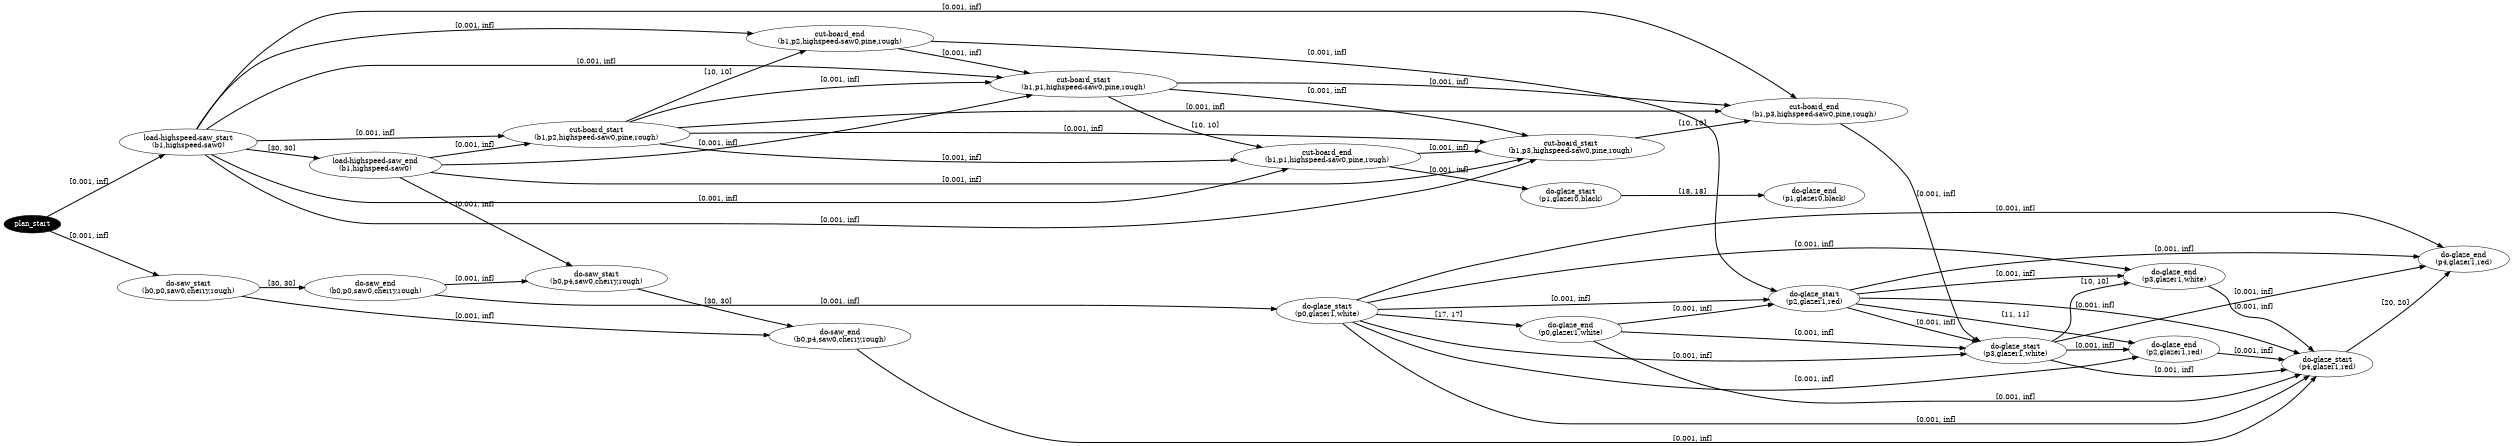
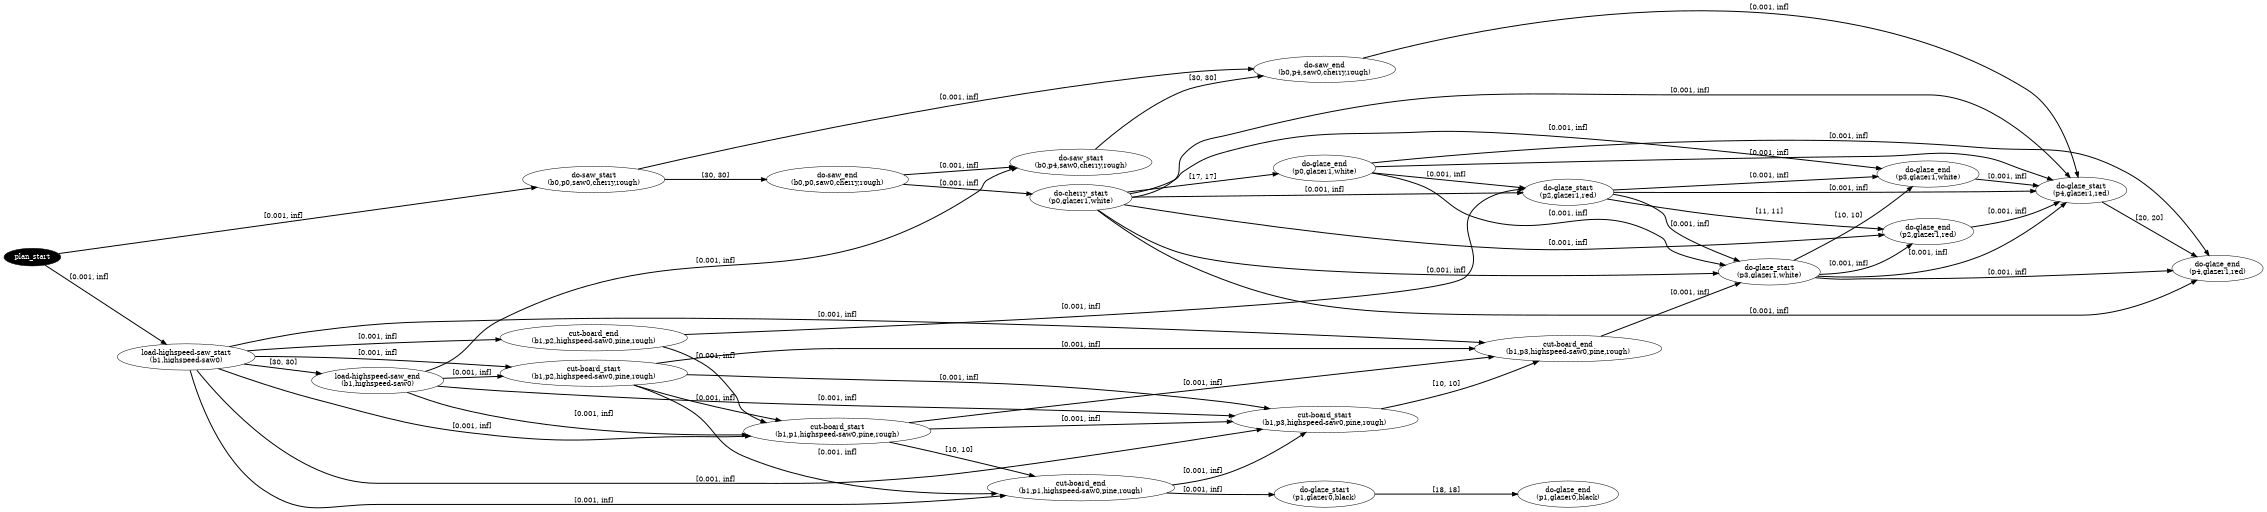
  digraph {
    rankdir=LR
    edge [color=black penwidth=2]
    n1 [fillcolor=black fontcolor=white label=plan_start style=filled]
    n2 [label="do-saw_start\n(b0,p0,saw0,cherry,rough)"]
    n3 [label="load-highspeed-saw_start\n(b1,highspeed-saw0)"]
    n4 [label="do-saw_end\n(b0,p0,saw0,cherry,rough)"]
    n5 [label="do-saw_end\n(b0,p4,saw0,cherry,rough)"]
    n6 [label="load-highspeed-saw_end\n(b1,highspeed-saw0)"]
    n7 [label="cut-board_start\n(b1,p2,highspeed-saw0,pine,rough)"]
    n8 [label="cut-board_end\n(b1,p2,highspeed-saw0,pine,rough)"]
    n9 [label="cut-board_start\n(b1,p1,highspeed-saw0,pine,rough)"]
    n10 [label="cut-board_end\n(b1,p1,highspeed-saw0,pine,rough)"]
    n11 [label="cut-board_start\n(b1,p3,highspeed-saw0,pine,rough)"]
    n12 [label="cut-board_end\n(b1,p3,highspeed-saw0,pine,rough)"]
    n13 [label="do-saw_start\n(b0,p4,saw0,cherry,rough)"]
-   n14 [label="do-glaze_start\n(p0,glazer1,white)"]
+   n14 [label="do-cherry_start\n(p0,glazer1,white)"]
    n15 [label="do-glaze_start\n(p4,glazer1,red)"]
    n16 [label="do-glaze_start\n(p2,glazer1,red)"]
    n17 [label="do-glaze_end\n(p0,glazer1,white)"]
    n18 [label="do-glaze_end\n(p2,glazer1,red)"]
    n19 [label="do-glaze_start\n(p3,glazer1,white)"]
    n20 [label="do-glaze_end\n(p3,glazer1,white)"]
    n21 [label="do-glaze_end\n(p4,glazer1,red)"]
    n22 [label="do-glaze_start\n(p1,glazer0,black)"]
    n23 [label="do-glaze_end\n(p1,glazer0,black)"]
    n1 -> n2 [label="[0.001, inf]"]
    n1 -> n3 [label="[0.001, inf]"]
    n2 -> n4 [label="[30, 30]"]
    n2 -> n5 [label="[0.001, inf]"]
    n3 -> n6 [label="[30, 30]"]
    n3 -> n7 [label="[0.001, inf]"]
    n3 -> n8 [label="[0.001, inf]"]
    n3 -> n9 [label="[0.001, inf]"]
    n3 -> n10 [label="[0.001, inf]"]
    n3 -> n11 [label="[0.001, inf]"]
    n3 -> n12 [label="[0.001, inf]"]
    n4 -> n13 [label="[0.001, inf]"]
    n4 -> n14 [label="[0.001, inf]"]
    n5 -> n15 [label="[0.001, inf]"]
    n6 -> n7 [label="[0.001, inf]"]
    n6 -> n9 [label="[0.001, inf]"]
    n6 -> n11 [label="[0.001, inf]"]
    n6 -> n13 [label="[0.001, inf]"]
-   n7 -> n8 [label="[10, 10]"]
    n7 -> n9 [label="[0.001, inf]"]
    n7 -> n10 [label="[0.001, inf]"]
    n7 -> n11 [label="[0.001, inf]"]
    n7 -> n12 [label="[0.001, inf]"]
    n8 -> n9 [label="[0.001, inf]"]
    n8 -> n16 [label="[0.001, inf]"]
    n9 -> n10 [label="[10, 10]"]
    n9 -> n11 [label="[0.001, inf]"]
    n9 -> n12 [label="[0.001, inf]"]
    n10 -> n11 [label="[0.001, inf]"]
    n10 -> n22 [label="[0.001, inf]"]
    n11 -> n12 [label="[10, 10]"]
    n12 -> n19 [label="[0.001, inf]"]
    n13 -> n5 [label="[30, 30]"]
    n14 -> n15 [label="[0.001, inf]"]
    n14 -> n16 [label="[0.001, inf]"]
    n14 -> n17 [label="[17, 17]"]
    n14 -> n18 [label="[0.001, inf]"]
    n14 -> n19 [label="[0.001, inf]"]
    n14 -> n20 [label="[0.001, inf]"]
    n14 -> n21 [label="[0.001, inf]"]
    n15 -> n21 [label="[20, 20]"]
    n16 -> n15 [label="[0.001, inf]"]
    n16 -> n18 [label="[11, 11]"]
    n16 -> n19 [label="[0.001, inf]"]
    n16 -> n20 [label="[0.001, inf]"]
-   n16 -> n21 [label="[0.001, inf]"]
+   n17 -> n21 [label="[0.001, inf]"]
    n17 -> n15 [label="[0.001, inf]"]
    n17 -> n16 [label="[0.001, inf]"]
    n17 -> n19 [label="[0.001, inf]"]
    n18 -> n15 [label="[0.001, inf]"]
    n19 -> n15 [label="[0.001, inf]"]
    n19 -> n18 [label="[0.001, inf]"]
    n19 -> n20 [label="[10, 10]"]
    n19 -> n21 [label="[0.001, inf]"]
    n20 -> n15 [label="[0.001, inf]"]
    n22 -> n23 [label="[18, 18]"]
  }
